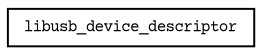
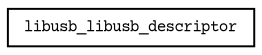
  digraph {
    rankdir=LR
    fontname="Courier Prime"
-   n1 [color=black fillcolor=white fontname="Courier Prime" fontsize=8 height=0.2 label=libusb_device_descriptor shape=record style=filled width=0.4]
+   n1 [color=black fillcolor=white fontname="Courier Prime" fontsize=8 height=0.2 label=libusb_libusb_descriptor shape=record style=filled width=0.4]
  }
